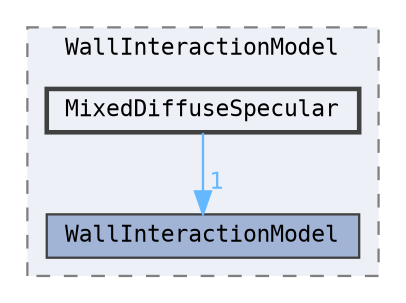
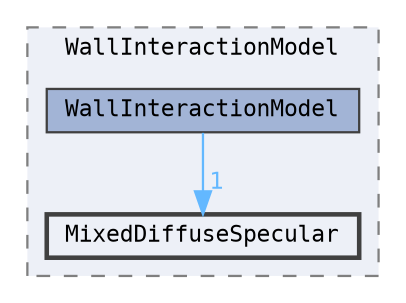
  digraph {
    compound=true
    fontname="DejaVu Sans Mono"
    node [color=grey25 fontname="DejaVu Sans Mono" fontsize=10 shape=box]
    n1 [fillcolor="#a2b4d6" height=0.2 label=WallInteractionModel style=filled width=0.4]
    n2 [fillcolor="#edf0f7" height=0.2 label=MixedDiffuseSpecular style="filled,bold" width=0.4]
    subgraph cluster_1 {
      bgcolor="#edf0f7"
      fontsize=10
      label=WallInteractionModel
      pencolor=grey50
      style="filled,dashed"
      n1
      n2
    }
-   n2 -> n1 [color=steelblue1 fontcolor=steelblue1 fontname="DejaVu Sans Mono" fontsize=10 headlabel=1 labeldistance=1.5 labelfontname=Helvetica labelfontsize=10]
+   n1 -> n2 [color=steelblue1 fontcolor=steelblue1 fontname="DejaVu Sans Mono" fontsize=10 headlabel=1 labeldistance=1.5 labelfontname=Helvetica labelfontsize=10]
  }
